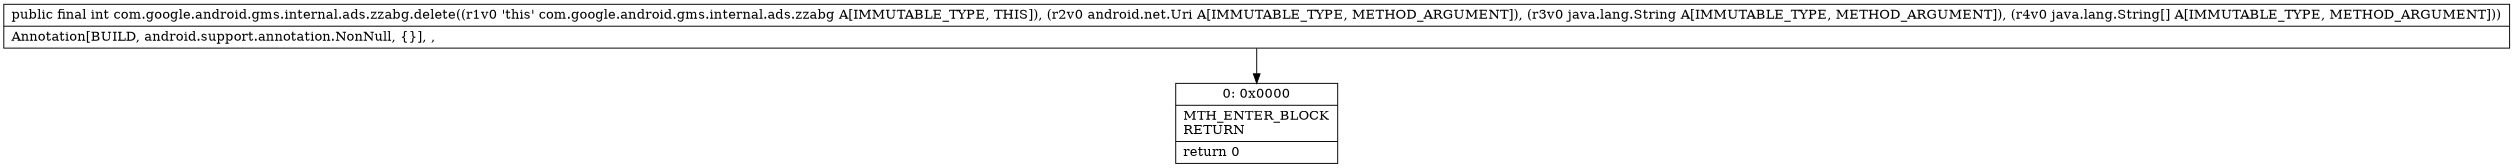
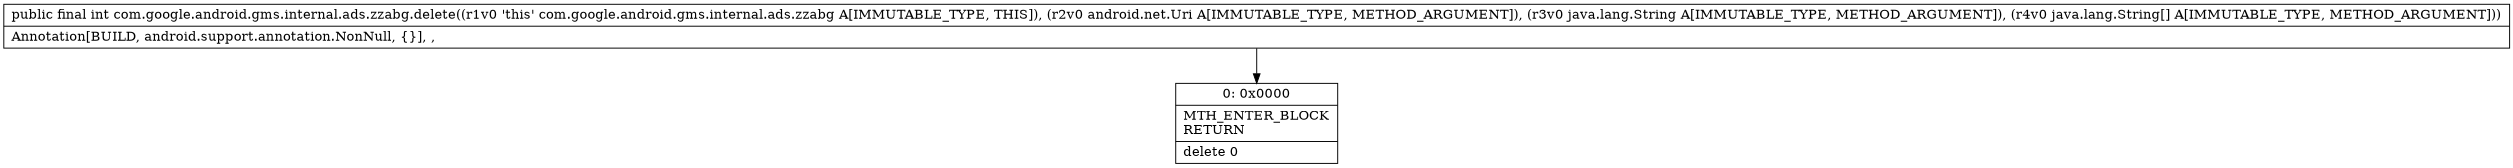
  digraph {
    node [shape=record]
-   n1 [label="{0\:\ 0x0000|MTH_ENTER_BLOCK\lRETURN\l|return 0\l}"]
+   n1 [label="{0\:\ 0x0000|MTH_ENTER_BLOCK\lRETURN\l|delete 0\l}"]
    n2 [label="{public final int com.google.android.gms.internal.ads.zzabg.delete((r1v0 'this' com.google.android.gms.internal.ads.zzabg A[IMMUTABLE_TYPE, THIS]), (r2v0 android.net.Uri A[IMMUTABLE_TYPE, METHOD_ARGUMENT]), (r3v0 java.lang.String A[IMMUTABLE_TYPE, METHOD_ARGUMENT]), (r4v0 java.lang.String[] A[IMMUTABLE_TYPE, METHOD_ARGUMENT]))  | Annotation[BUILD, android.support.annotation.NonNull, \{\}], , \l}"]
    n2 -> n1
  }
